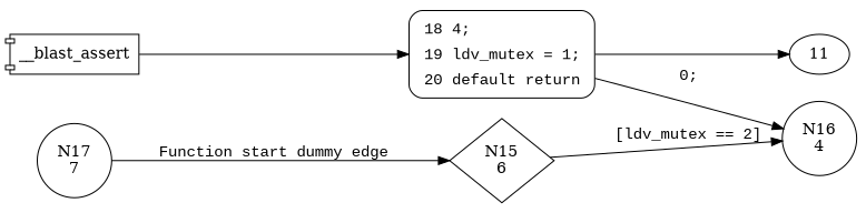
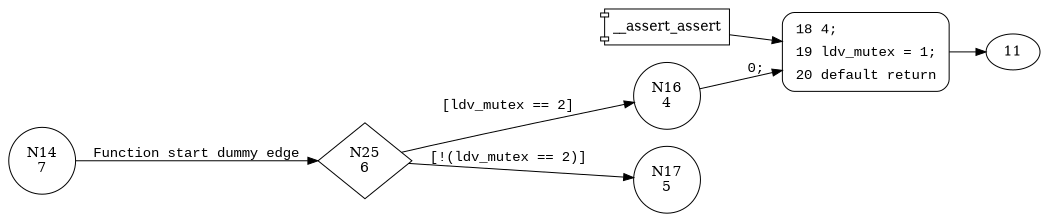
  digraph {
    rankdir=LR
    node [shape=circle]
    edge [fontname="Courier New"]
-   n1 [label="N15\n6" shape=diamond]
+   n1 [label="N25\n6" shape=diamond]
    n2 [label="N16\n4"]
+   n3 [label="N17\n5"]
    n4 [fillcolor=white fontname="Courier New" label=<<table border="0" cellborder="0" cellpadding="3" bgcolor="white"><tr><td align="right">18</td><td align="left">4;</td></tr><tr><td align="right">19</td><td align="left">ldv_mutex = 1;</td></tr><tr><td align="right">20</td><td align="left">default return</td></tr></table>> penwidth=1 shape=Mrecord style="filled,bold"]
    n5 [label=11 shape=""]
-   n6 [label=__blast_assert shape=component]
-   n7 [label="N17\n7"]
+   n6 [label=__assert_assert shape=component]
+   n7 [label="N14\n7"]
    n1 -> n2 [label="[ldv_mutex == 2]"]
-   n4 -> n2 [label="0;"]
+   n1 -> n3 [label="[!(ldv_mutex == 2)]"]
+   n2 -> n4 [label="0;"]
    n4 -> n5 [fontname=""]
    n6 -> n4
    n7 -> n1 [label="Function start dummy edge"]
  }
